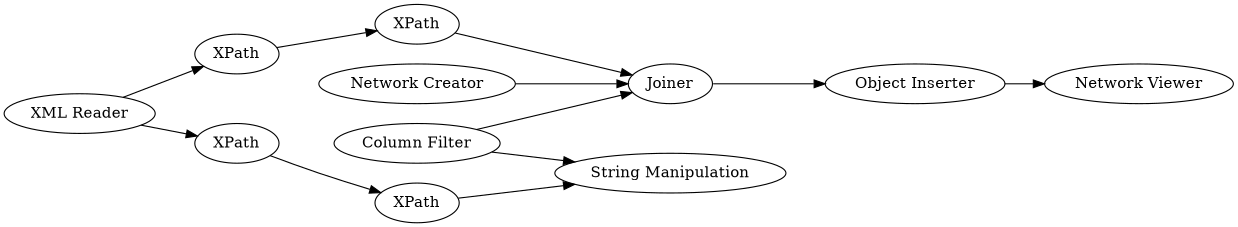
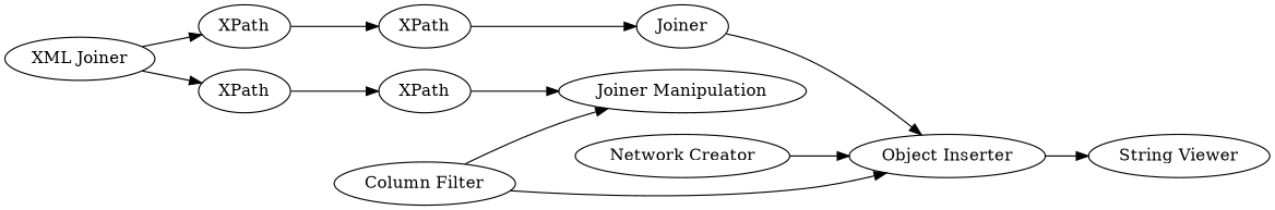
  digraph {
    rankdir=LR
-   n1 [label="XML Reader"]
+   n1 [label="XML Joiner"]
    n2 [label=XPath]
    n3 [label=XPath]
    n4 [label=XPath]
    n5 [label=XPath]
    n6 [label=Joiner]
    n7 [label="Object Inserter"]
    n8 [label="Network Creator"]
-   n9 [label="Network Viewer"]
-   n10 [label="String Manipulation"]
+   n9 [label="String Viewer"]
+   n10 [label="Joiner Manipulation"]
    n11 [label="Column Filter"]
    n1 -> n2
    n1 -> n3
    n2 -> n4
    n3 -> n5
    n4 -> n6
    n5 -> n10
    n6 -> n7
    n7 -> n9
-   n8 -> n6
-   n11 -> n6
+   n8 -> n7
+   n11 -> n7
    n11 -> n10
  }
